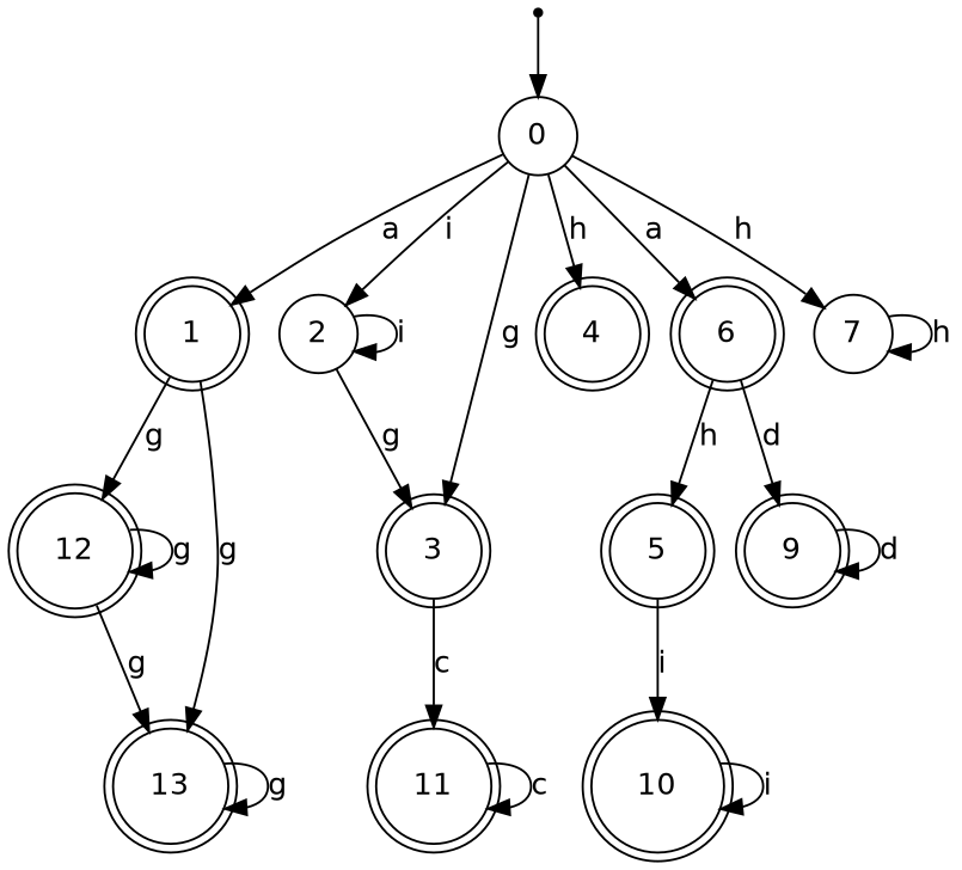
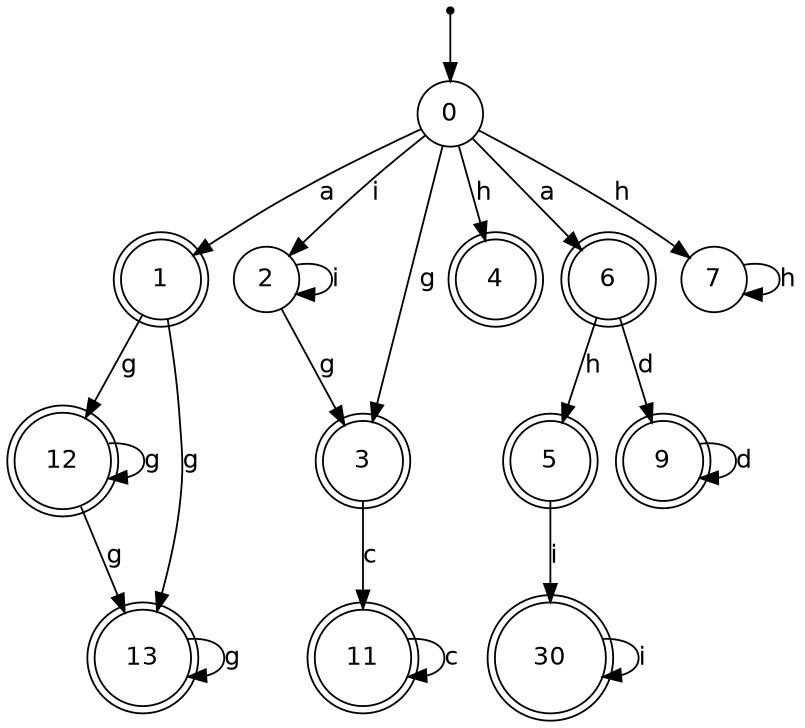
  digraph {
    fontname="DejaVu Sans"
    rankdir=TB
    node [fontname="DejaVu Sans" shape=doublecircle]
    edge [fontname="DejaVu Sans"]
    dummy0 [shape=point]
    0 [shape=circle]
    1
    2 [shape=circle]
    3
    4
    6
    7 [shape=circle]
    12
    13
    11
    5
-   10
+   10 [label=30]
    9
    dummy0 -> 0
    0 -> 1 [label=a]
    0 -> 2 [label=i]
    0 -> 3 [label=g]
    0 -> 4 [label=h]
    0 -> 6 [label=a]
    0 -> 7 [label=h]
    1 -> 12 [label=g]
    1 -> 13 [label=g]
    2 -> 2 [label=i]
    2 -> 3 [label=g]
    3 -> 11 [label=c]
    6 -> 5 [label=h]
    6 -> 9 [label=d]
    7 -> 7 [label=h]
    12 -> 12 [label=g]
    12 -> 13 [label=g]
    13 -> 13 [label=g]
    11 -> 11 [label=c]
    5 -> 10 [label=i]
    10 -> 10 [label=i]
    9 -> 9 [label=d]
  }
